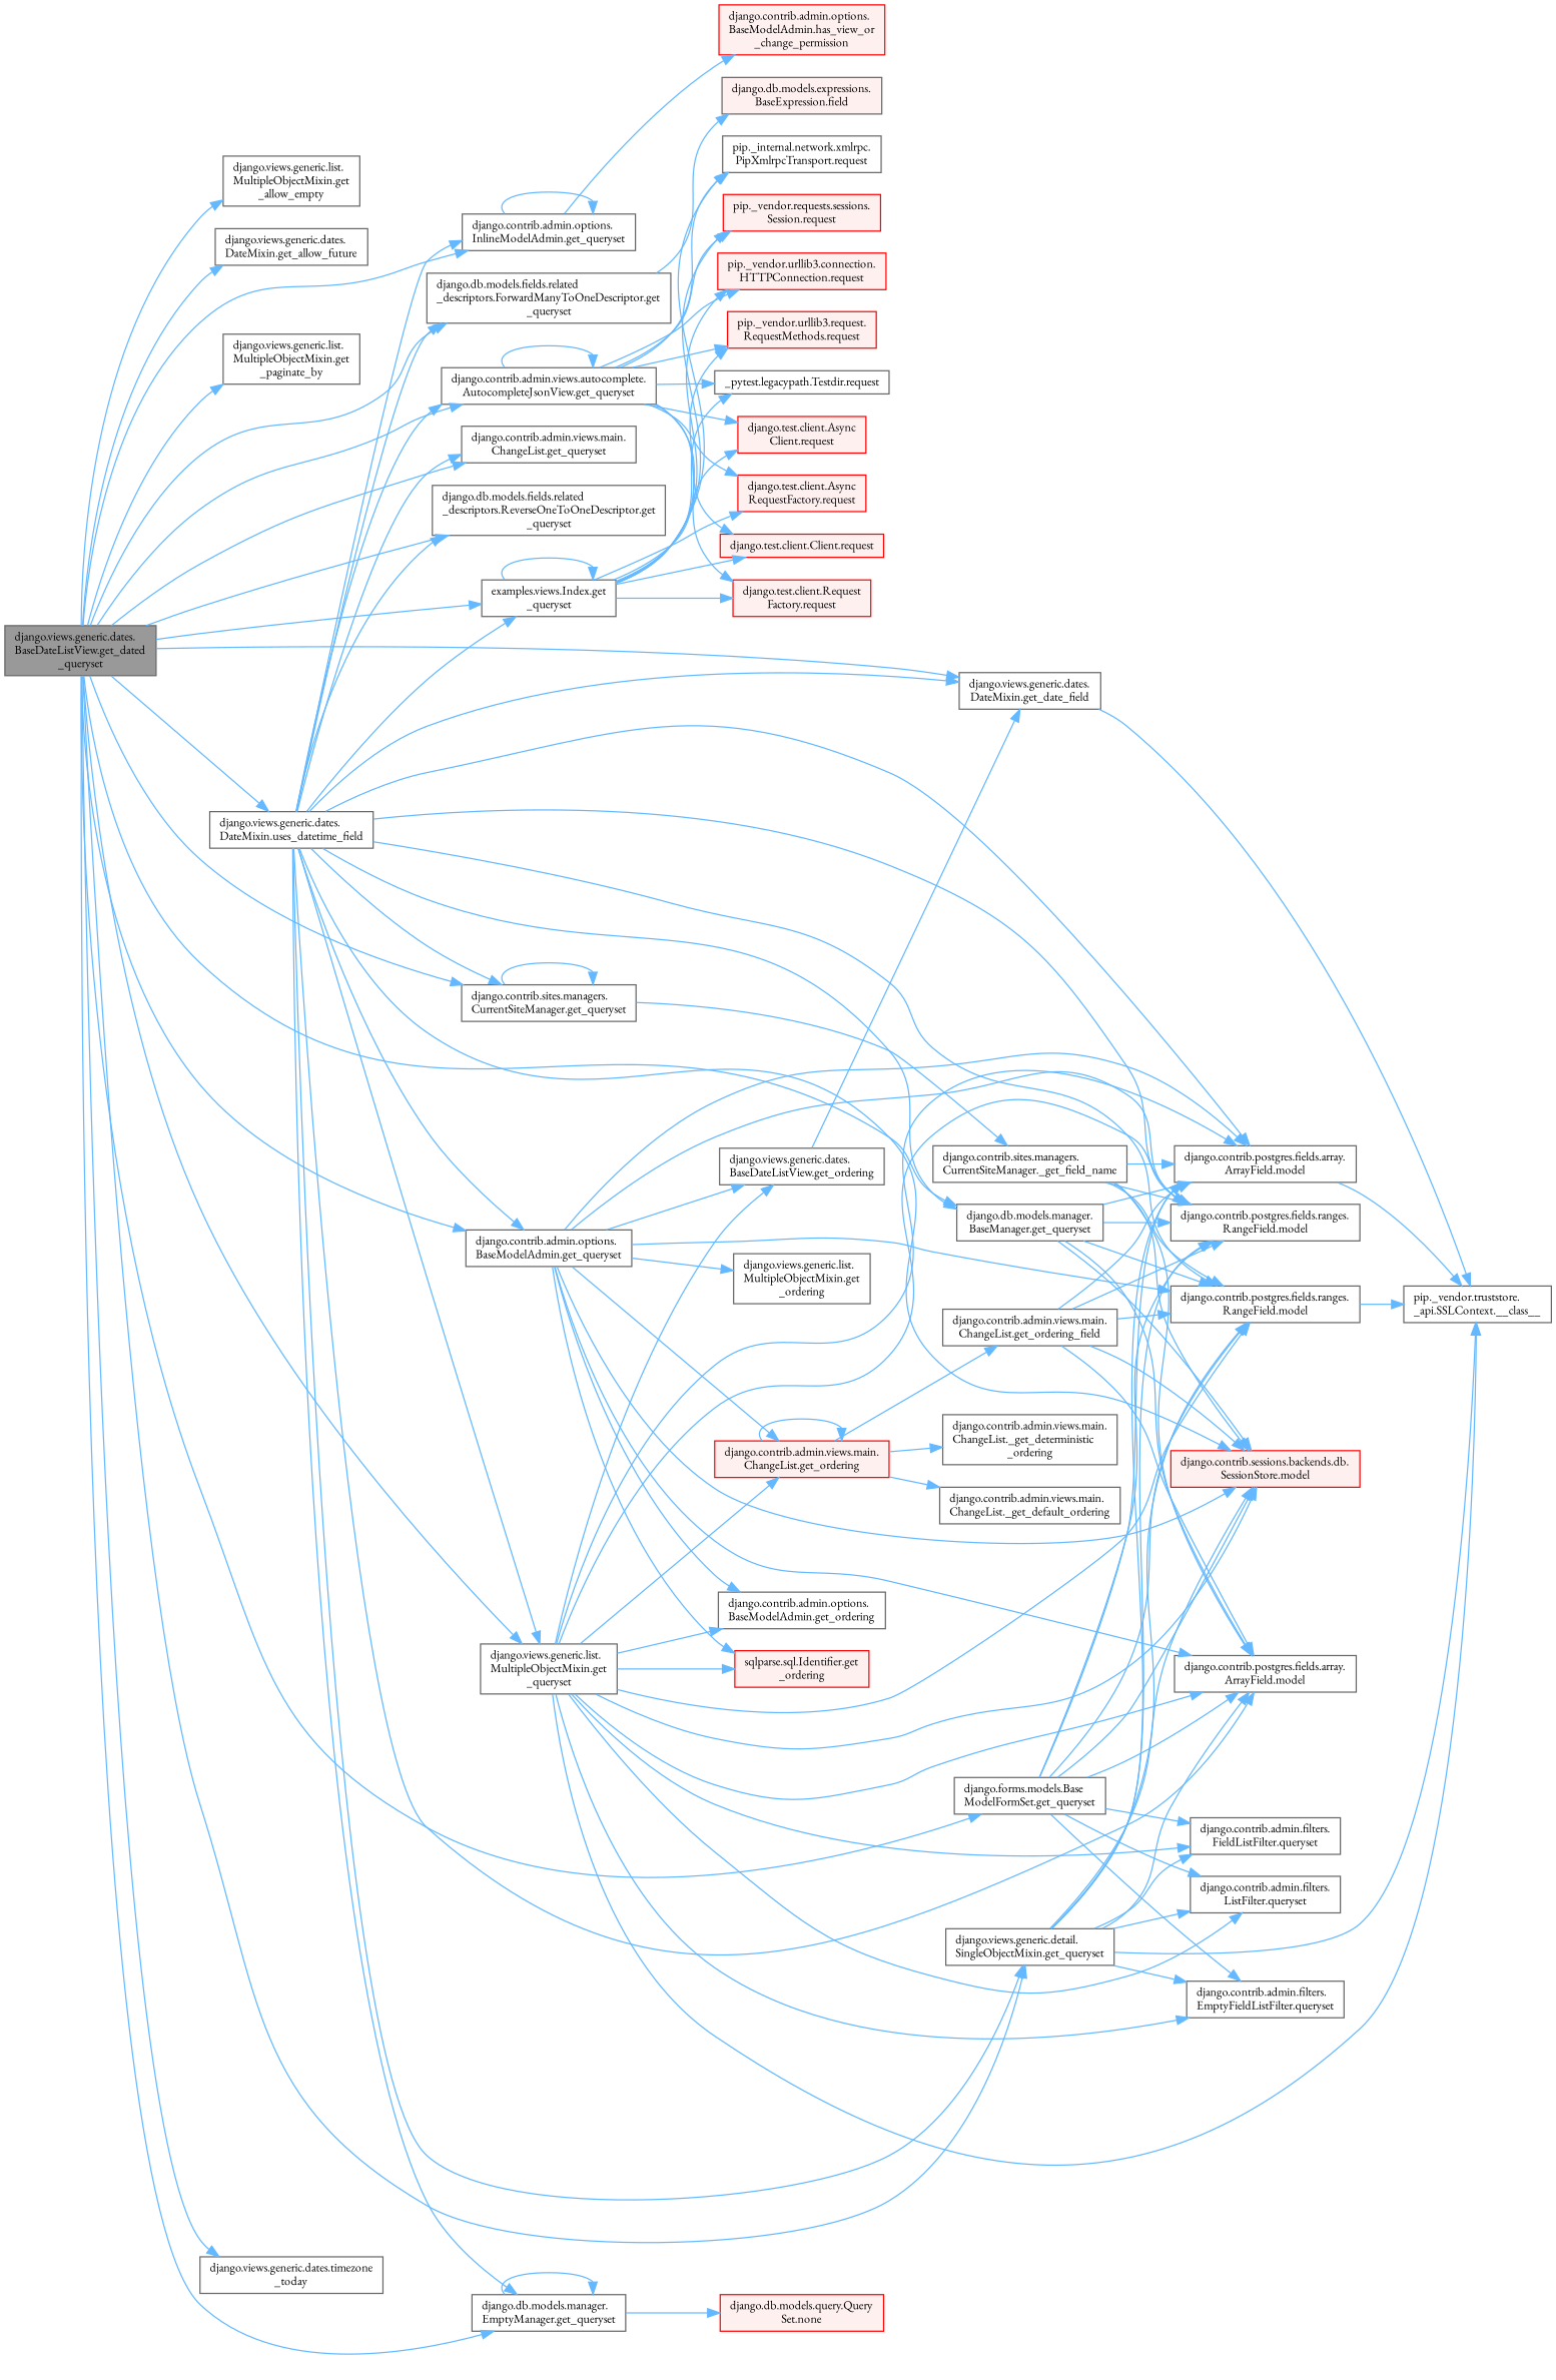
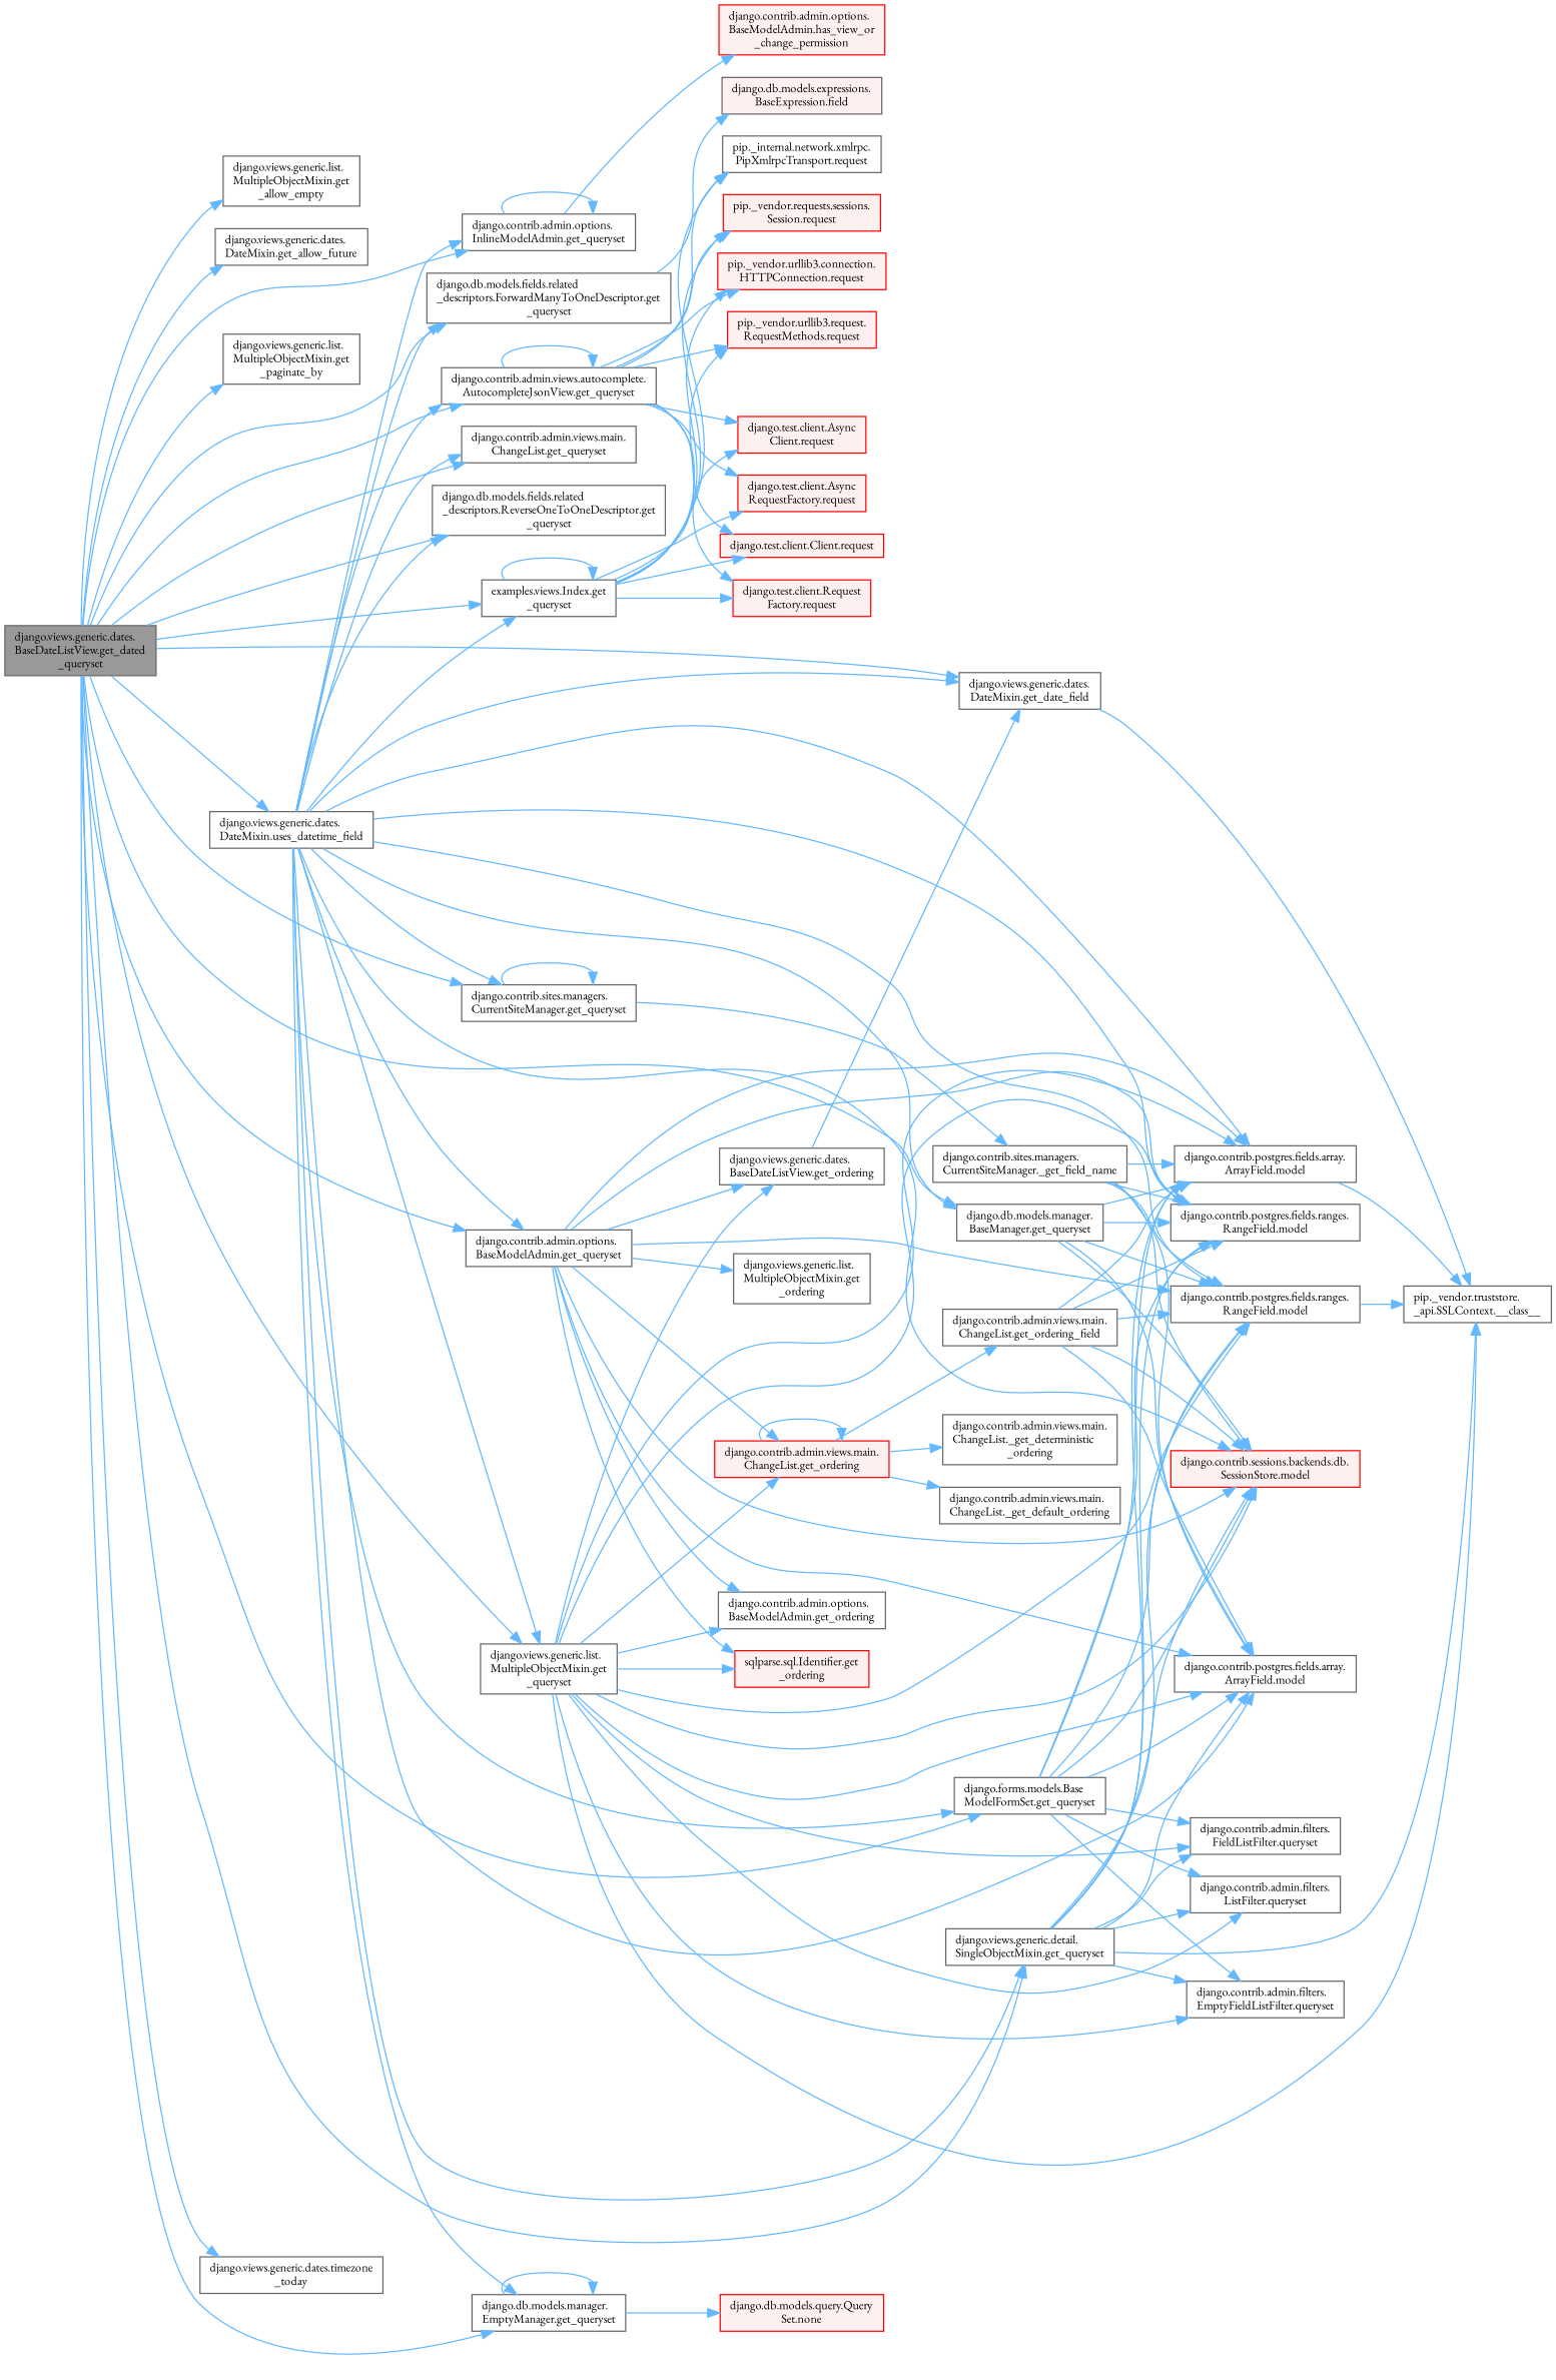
  digraph {
    fontname="EB Garamond"
    rankdir=LR
    node [color=grey40 fillcolor=white fontname="EB Garamond" fontsize=10 shape=box style=filled]
    edge [color=steelblue1 fontname="EB Garamond" fontsize=10 labelfontname=Helvetica labelfontsize=10 style=solid]
    n1 [color=gray40 fillcolor=grey60 fontcolor=black height=0.2 label="django.views.generic.dates.\lBaseDateListView.get_dated\l_queryset" width=0.4]
    n2 [height=0.2 label="django.views.generic.list.\lMultipleObjectMixin.get\l_allow_empty" width=0.4]
    n3 [height=0.2 label="django.views.generic.dates.\lDateMixin.get_allow_future" width=0.4]
    n4 [height=0.2 label="django.views.generic.dates.\lDateMixin.get_date_field" width=0.4]
    n5 [height=0.2 label="django.views.generic.list.\lMultipleObjectMixin.get\l_paginate_by" width=0.4]
    n6 [height=0.2 label="django.contrib.admin.options.\lBaseModelAdmin.get_queryset" width=0.4]
    n7 [height=0.2 label="django.contrib.admin.options.\lInlineModelAdmin.get_queryset" width=0.4]
    n8 [height=0.2 label="django.contrib.admin.views.autocomplete.\lAutocompleteJsonView.get_queryset" width=0.4]
    n9 [height=0.2 label="django.contrib.admin.views.main.\lChangeList.get_queryset" width=0.4]
    n10 [height=0.2 label="django.contrib.sites.managers.\lCurrentSiteManager.get_queryset" width=0.4]
    n11 [height=0.2 label="django.db.models.fields.related\l_descriptors.ForwardManyToOneDescriptor.get\l_queryset" width=0.4]
    n12 [height=0.2 label="django.db.models.fields.related\l_descriptors.ReverseOneToOneDescriptor.get\l_queryset" width=0.4]
    n13 [height=0.2 label="django.db.models.manager.\lBaseManager.get_queryset" width=0.4]
    n14 [height=0.2 label="django.db.models.manager.\lEmptyManager.get_queryset" width=0.4]
    n15 [height=0.2 label="django.forms.models.Base\lModelFormSet.get_queryset" width=0.4]
    n16 [height=0.2 label="django.views.generic.detail.\lSingleObjectMixin.get_queryset" width=0.4]
    n17 [height=0.2 label="django.views.generic.list.\lMultipleObjectMixin.get\l_queryset" width=0.4]
    n18 [height=0.2 label="examples.views.Index.get\l_queryset" width=0.4]
    n19 [height=0.2 label="django.views.generic.dates.timezone\l_today" width=0.4]
    n20 [height=0.2 label="django.views.generic.dates.\lDateMixin.uses_datetime_field" width=0.4]
    n21 [height=0.2 label="pip._vendor.truststore.\l_api.SSLContext.__class__" width=0.4]
    n22 [height=0.2 label="django.contrib.admin.options.\lBaseModelAdmin.get_ordering" width=0.4]
    n23 [color=red fillcolor="#FFF0F0" height=0.2 label="django.contrib.admin.views.main.\lChangeList.get_ordering" width=0.4]
    n24 [height=0.2 label="django.contrib.postgres.fields.array.\lArrayField.model" width=0.4]
    n25 [height=0.2 label="django.contrib.postgres.fields.array.\lArrayField.model" width=0.4]
    n26 [height=0.2 label="django.contrib.postgres.fields.ranges.\lRangeField.model" width=0.4]
    n27 [height=0.2 label="django.contrib.postgres.fields.ranges.\lRangeField.model" width=0.4]
    n28 [color=red fillcolor="#FFF0F0" height=0.2 label="django.contrib.sessions.backends.db.\lSessionStore.model" width=0.4]
    n29 [height=0.2 label="django.views.generic.dates.\lBaseDateListView.get_ordering" width=0.4]
    n30 [height=0.2 label="django.views.generic.list.\lMultipleObjectMixin.get\l_ordering" width=0.4]
    n31 [color=red fillcolor="#FFF0F0" height=0.2 label="sqlparse.sql.Identifier.get\l_ordering" width=0.4]
    n32 [color=red fillcolor="#FFF0F0" height=0.2 label="django.contrib.admin.options.\lBaseModelAdmin.has_view_or\l_change_permission" width=0.4]
-   n33 [height=0.2 label="_pytest.legacypath.Testdir.request" width=0.4]
    n34 [color=red fillcolor="#FFF0F0" height=0.2 label="django.test.client.Async\lClient.request" width=0.4]
    n35 [color=red fillcolor="#FFF0F0" height=0.2 label="django.test.client.Async\lRequestFactory.request" width=0.4]
    n36 [color=red fillcolor="#FFF0F0" height=0.2 label="django.test.client.Client.request" width=0.4]
    n37 [color=red fillcolor="#FFF0F0" height=0.2 label="django.test.client.Request\lFactory.request" width=0.4]
    n38 [height=0.2 label="pip._internal.network.xmlrpc.\lPipXmlrpcTransport.request" width=0.4]
    n39 [color=red fillcolor="#FFF0F0" height=0.2 label="pip._vendor.requests.sessions.\lSession.request" width=0.4]
    n40 [color=red fillcolor="#FFF0F0" height=0.2 label="pip._vendor.urllib3.connection.\lHTTPConnection.request" width=0.4]
    n41 [color=red fillcolor="#FFF0F0" height=0.2 label="pip._vendor.urllib3.request.\lRequestMethods.request" width=0.4]
    n42 [height=0.2 label="django.contrib.sites.managers.\lCurrentSiteManager._get_field_name" width=0.4]
    n43 [fillcolor="#FFF0F0" height=0.2 label="django.db.models.expressions.\lBaseExpression.field" width=0.4]
    n44 [color=red fillcolor="#FFF0F0" height=0.2 label="django.db.models.query.Query\lSet.none" width=0.4]
    n45 [height=0.2 label="django.contrib.admin.filters.\lEmptyFieldListFilter.queryset" width=0.4]
    n46 [height=0.2 label="django.contrib.admin.filters.\lFieldListFilter.queryset" width=0.4]
    n47 [height=0.2 label="django.contrib.admin.filters.\lListFilter.queryset" width=0.4]
    n48 [height=0.2 label="django.contrib.admin.views.main.\lChangeList._get_default_ordering" width=0.4]
    n49 [height=0.2 label="django.contrib.admin.views.main.\lChangeList._get_deterministic\l_ordering" width=0.4]
    n50 [height=0.2 label="django.contrib.admin.views.main.\lChangeList.get_ordering_field" width=0.4]
    n1 -> n2
    n1 -> n3
    n1 -> n4
    n1 -> n5
    n1 -> n6
    n1 -> n7
    n1 -> n8
    n1 -> n9
    n1 -> n10
    n1 -> n11
    n1 -> n12
    n1 -> n13
    n1 -> n14
    n1 -> n15
    n1 -> n16
    n1 -> n17
    n1 -> n18
    n1 -> n19
    n1 -> n20
    n4 -> n21
    n6 -> n22
    n6 -> n23
    n6 -> n24
    n6 -> n25
    n6 -> n26
    n6 -> n27
    n6 -> n28
    n6 -> n29
    n6 -> n30
    n6 -> n31
    n7 -> n7
    n7 -> n32
    n8 -> n8
-   n8 -> n33
    n8 -> n34
    n8 -> n35
    n8 -> n36
    n8 -> n37
    n8 -> n38
    n8 -> n39
    n8 -> n40
    n8 -> n41
    n10 -> n10
    n10 -> n42
    n11 -> n43
    n13 -> n24
    n13 -> n25
    n13 -> n26
    n13 -> n27
    n13 -> n28
    n14 -> n14
    n14 -> n44
    n15 -> n24
    n15 -> n25
    n15 -> n26
    n15 -> n27
    n15 -> n28
    n15 -> n45
    n15 -> n46
    n15 -> n47
    n16 -> n21
    n16 -> n24
    n16 -> n25
    n16 -> n26
    n16 -> n27
    n16 -> n28
    n16 -> n45
    n16 -> n46
    n16 -> n47
    n17 -> n21
    n17 -> n22
    n17 -> n23
    n17 -> n24
    n17 -> n25
    n17 -> n26
    n17 -> n27
    n17 -> n28
    n17 -> n29
    n17 -> n31
    n17 -> n45
    n17 -> n46
    n17 -> n47
    n18 -> n18
-   n18 -> n33
    n18 -> n34
    n18 -> n35
    n18 -> n36
    n18 -> n37
    n18 -> n38
    n18 -> n39
    n18 -> n40
    n18 -> n41
    n20 -> n4
    n20 -> n6
    n20 -> n7
    n20 -> n8
    n20 -> n9
    n20 -> n10
    n20 -> n11
    n20 -> n12
    n20 -> n13
    n20 -> n14
+   n20 -> n15
    n20 -> n16
    n20 -> n17
    n20 -> n18
    n20 -> n24
    n20 -> n25
    n20 -> n26
    n20 -> n27
    n20 -> n28
    n23 -> n23
    n23 -> n48
    n23 -> n49
    n23 -> n50
    n24 -> n21
    n26 -> n21
    n29 -> n4
    n42 -> n24
    n42 -> n25
    n42 -> n26
    n42 -> n27
    n42 -> n28
    n50 -> n24
    n50 -> n25
    n50 -> n26
    n50 -> n27
    n50 -> n28
  }
